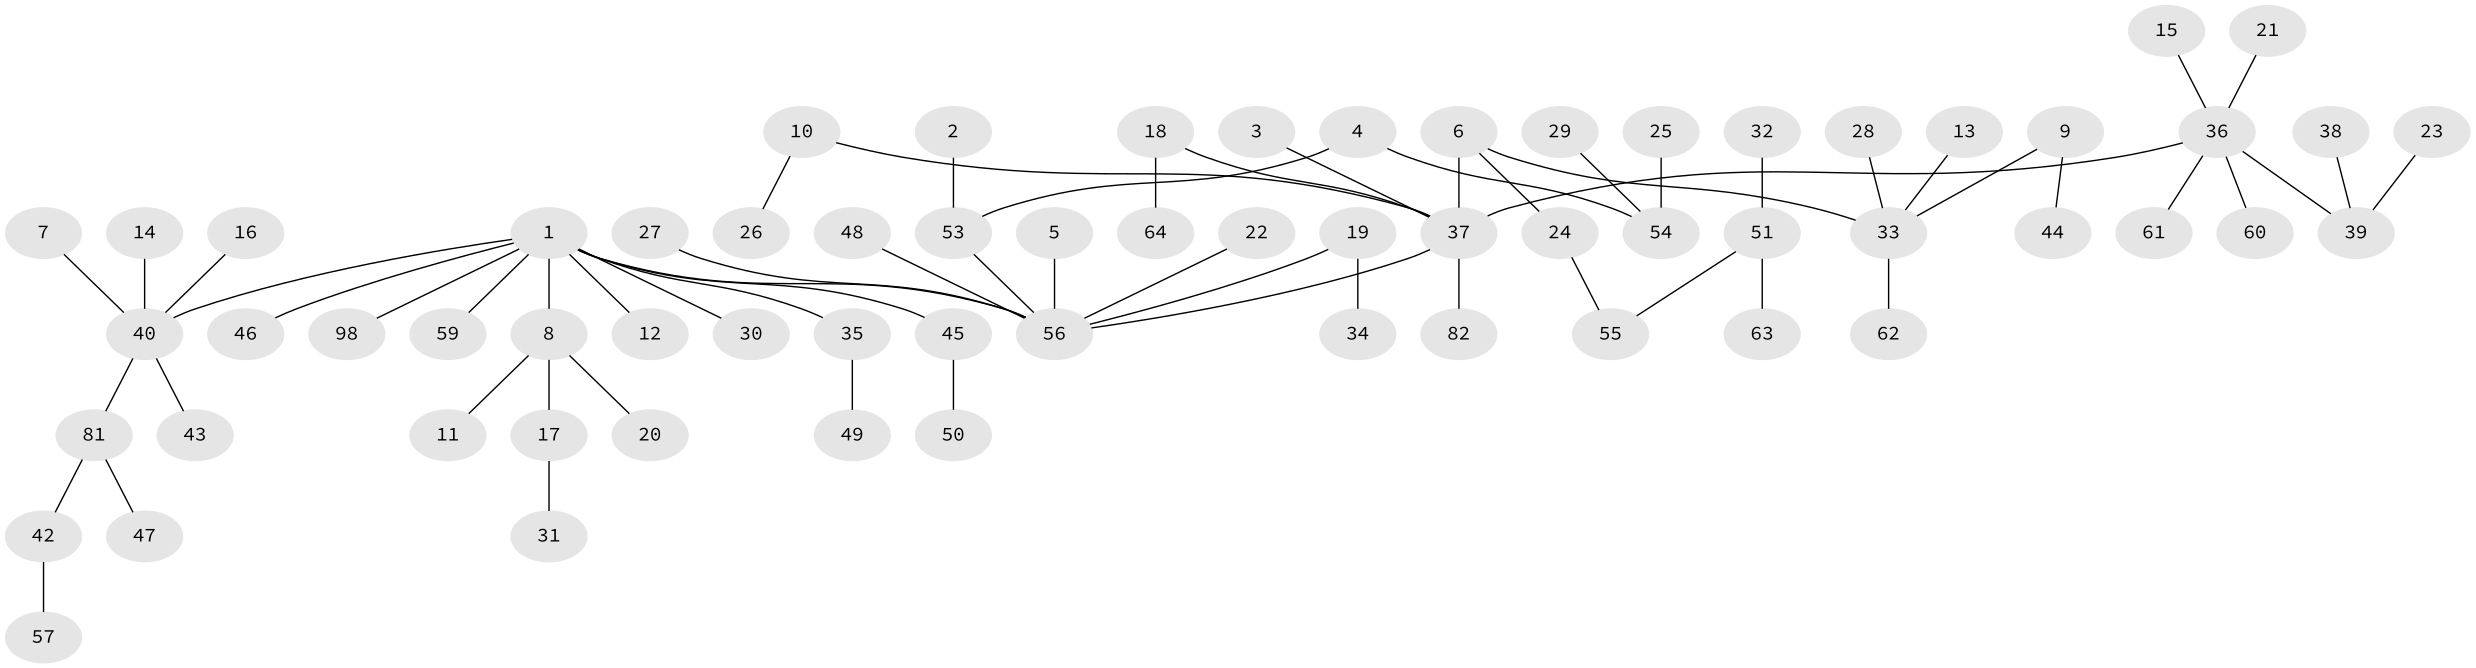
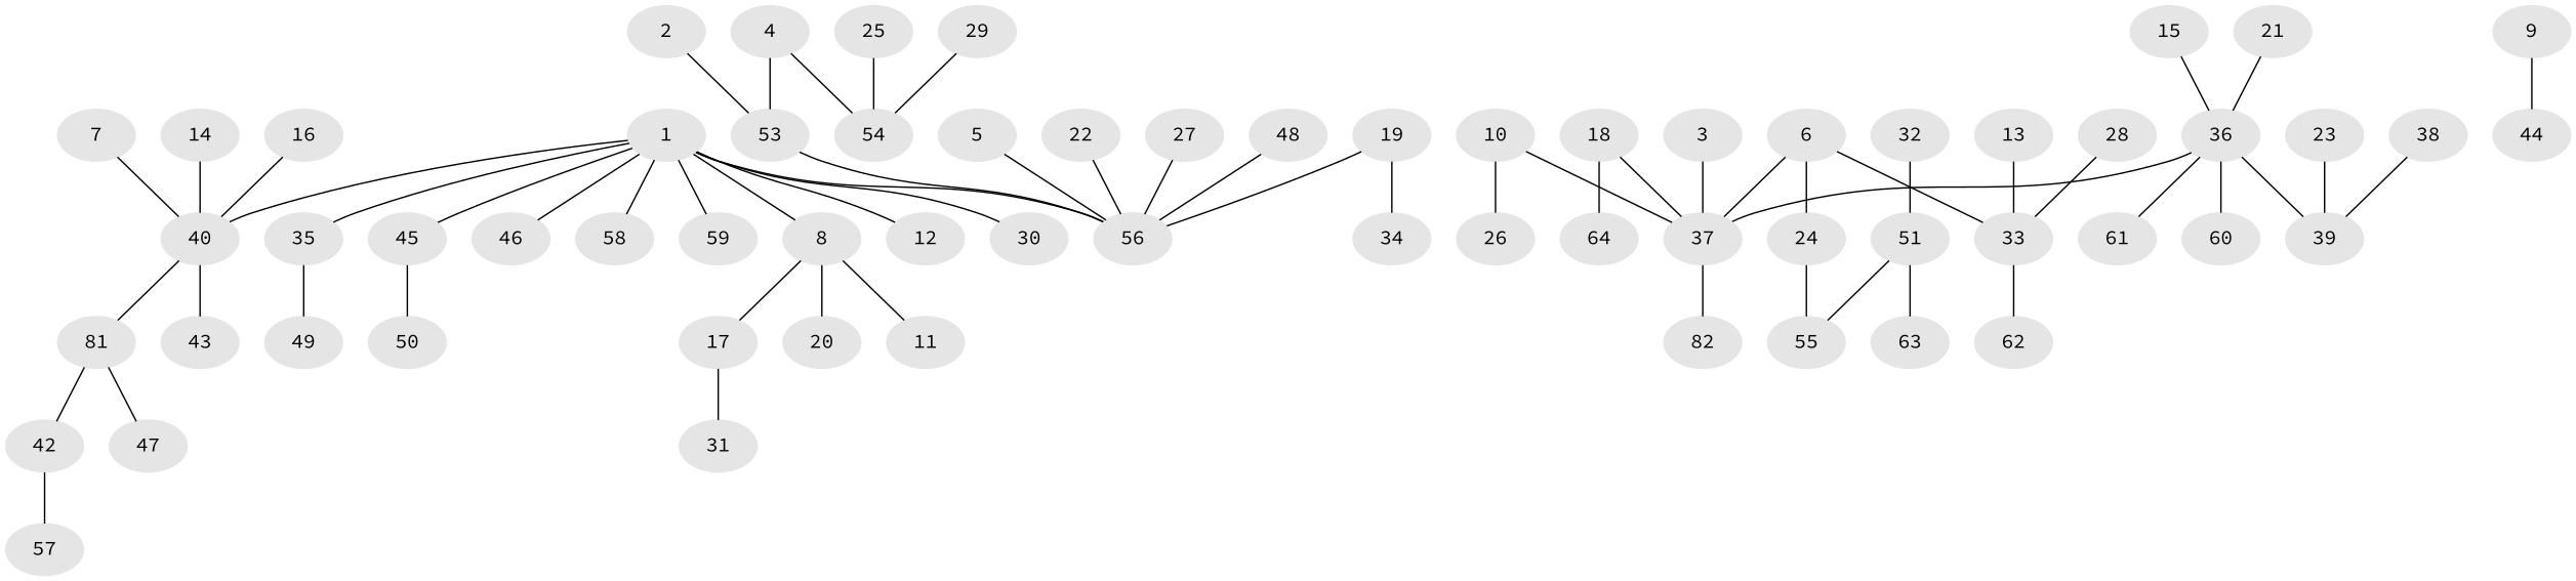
  graph {
    fontname="Source Code Pro"
    node [color=gray90 fontname="Source Code Pro" style=filled]
    edge [fontname="Source Code Pro" weight=1.0]
    1
    8
    12
    30
    35
    40
    45
    46
    56
-   58 [label=98]
+   58
    59
    11
    17
    20
    49
    n16 [label=81]
    43
    50
    2
    53
    3
    37
    n23 [label=82]
    4
    54
    5
    6
    24
    33
    55
    62
    7
    31
    9
    44
    10
    26
    13
    14
    15
    36
    39
    60
    61
    16
    18
    64
    19
    34
    21
    22
    23
    25
    27
    28
    29
    32
    51
    63
    38
    42
    47
    57
    48
    1 -- 8
    1 -- 12
    1 -- 30
    1 -- 35
    1 -- 40
    1 -- 45
    1 -- 46
    1 -- 56
    1 -- 58
    1 -- 59
    8 -- 11
    8 -- 17
    8 -- 20
    35 -- 49
    40 -- n16
    40 -- 43
    45 -- 50
    17 -- 31
    n16 -- 42
    n16 -- 47
    2 -- 53
    53 -- 56
    3 -- 37
-   37 -- 56
    37 -- n23
    4 -- 53
    4 -- 54
    5 -- 56
    6 -- 37
    6 -- 24
    6 -- 33
    24 -- 55
    33 -- 62
    7 -- 40
-   9 -- 33
    9 -- 44
    10 -- 37
    10 -- 26
    13 -- 33
    14 -- 40
    15 -- 36
    36 -- 37
    36 -- 39
    36 -- 60
    36 -- 61
    16 -- 40
    18 -- 37
    18 -- 64
    19 -- 56
    19 -- 34
    21 -- 36
    22 -- 56
    23 -- 39
    25 -- 54
    27 -- 56
    28 -- 33
    29 -- 54
    32 -- 51
    51 -- 55
    51 -- 63
    38 -- 39
    42 -- 57
    48 -- 56
  }
